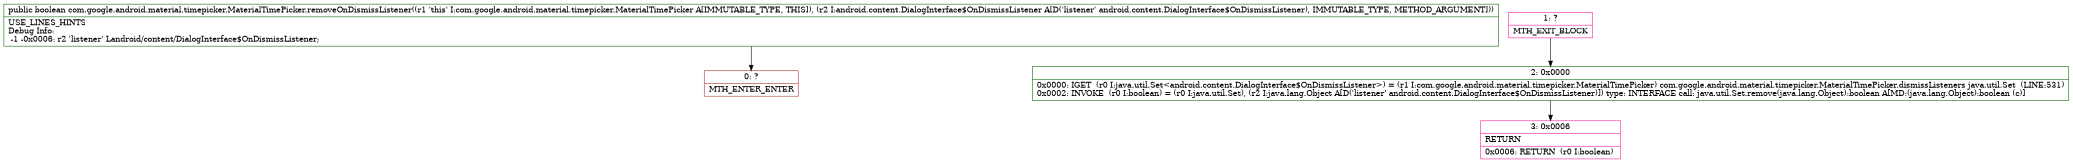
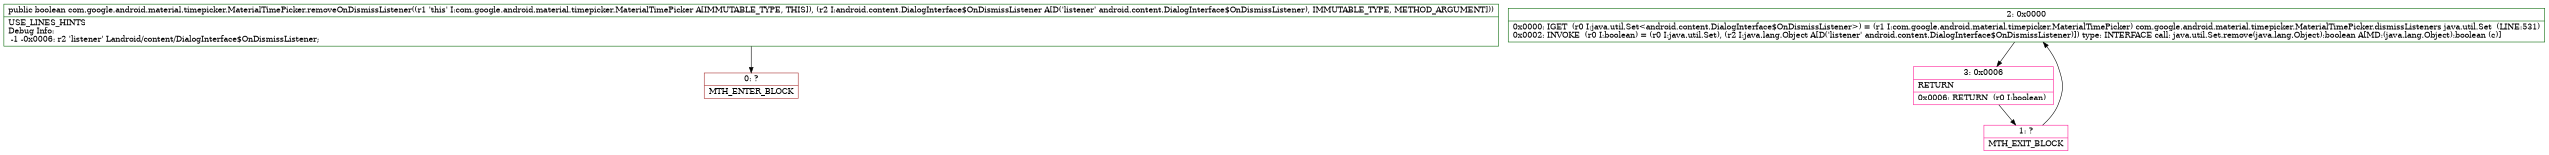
  digraph {
    node [color=darkgreen shape=record]
-   n1 [color=brown label="{0\:\ ?|MTH_ENTER_ENTER\l}"]
+   n1 [color=brown label="{0\:\ ?|MTH_ENTER_BLOCK\l}"]
    n2 [label="{2\:\ 0x0000|0x0000: IGET  (r0 I:java.util.Set\<android.content.DialogInterface$OnDismissListener\>) = (r1 I:com.google.android.material.timepicker.MaterialTimePicker) com.google.android.material.timepicker.MaterialTimePicker.dismissListeners java.util.Set  (LINE:531)\l0x0002: INVOKE  (r0 I:boolean) = (r0 I:java.util.Set), (r2 I:java.lang.Object A[D('listener' android.content.DialogInterface$OnDismissListener)]) type: INTERFACE call: java.util.Set.remove(java.lang.Object):boolean A[MD:(java.lang.Object):boolean (c)]\l}"]
    n3 [color=deeppink label="{3\:\ 0x0006|RETURN\l|0x0006: RETURN  (r0 I:boolean) \l}"]
    n4 [color=deeppink label="{1\:\ ?|MTH_EXIT_BLOCK\l}"]
    n5 [label="{public boolean com.google.android.material.timepicker.MaterialTimePicker.removeOnDismissListener((r1 'this' I:com.google.android.material.timepicker.MaterialTimePicker A[IMMUTABLE_TYPE, THIS]), (r2 I:android.content.DialogInterface$OnDismissListener A[D('listener' android.content.DialogInterface$OnDismissListener), IMMUTABLE_TYPE, METHOD_ARGUMENT]))  | USE_LINES_HINTS\lDebug Info:\l  \-1 \-0x0006: r2 'listener' Landroid\/content\/DialogInterface$OnDismissListener;\l}"]
    n2 -> n3
+   n3 -> n4
    n4 -> n2
    n5 -> n1
  }
